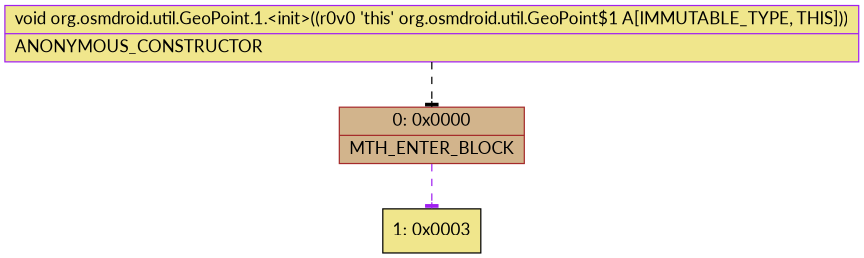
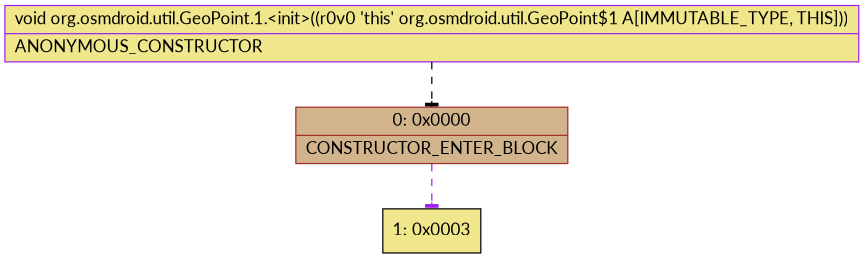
  digraph {
    fontname=Lato
    node [shape=record style=filled fillcolor=khaki fontname=Lato]
    edge [style=dashed arrowhead=tee fontname=Lato]
-   n1 [color=brown label="{0\:\ 0x0000|MTH_ENTER_BLOCK\l}" fillcolor=tan]
+   n1 [color=brown label="{0\:\ 0x0000|CONSTRUCTOR_ENTER_BLOCK\l}" fillcolor=tan]
    n2 [color=black label="{1\:\ 0x0003}"]
    n3 [label="{void org.osmdroid.util.GeoPoint.1.\<init\>((r0v0 'this' org.osmdroid.util.GeoPoint$1 A[IMMUTABLE_TYPE, THIS]))  | ANONYMOUS_CONSTRUCTOR\l}" color=purple]
    subgraph cluster_1 {
      label="R(0)"
    }
    n1 -> n2 [color=purple]
    n3 -> n1 [color=black]
  }
